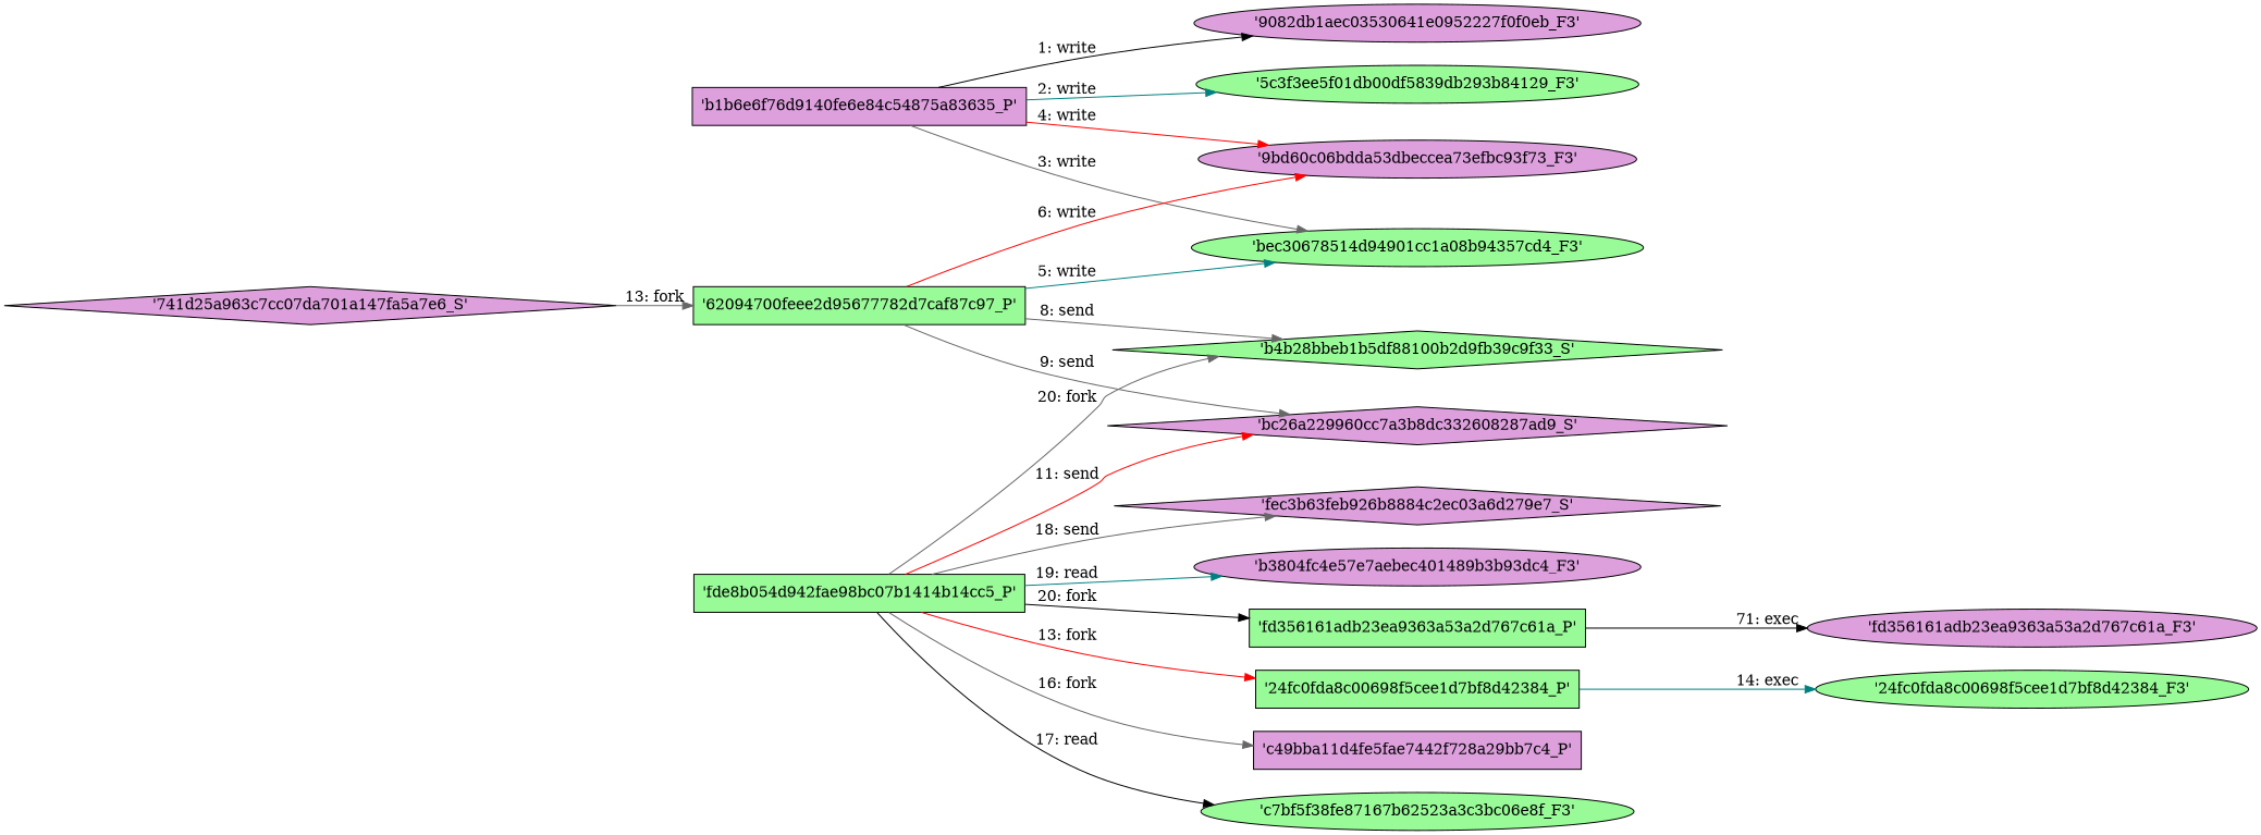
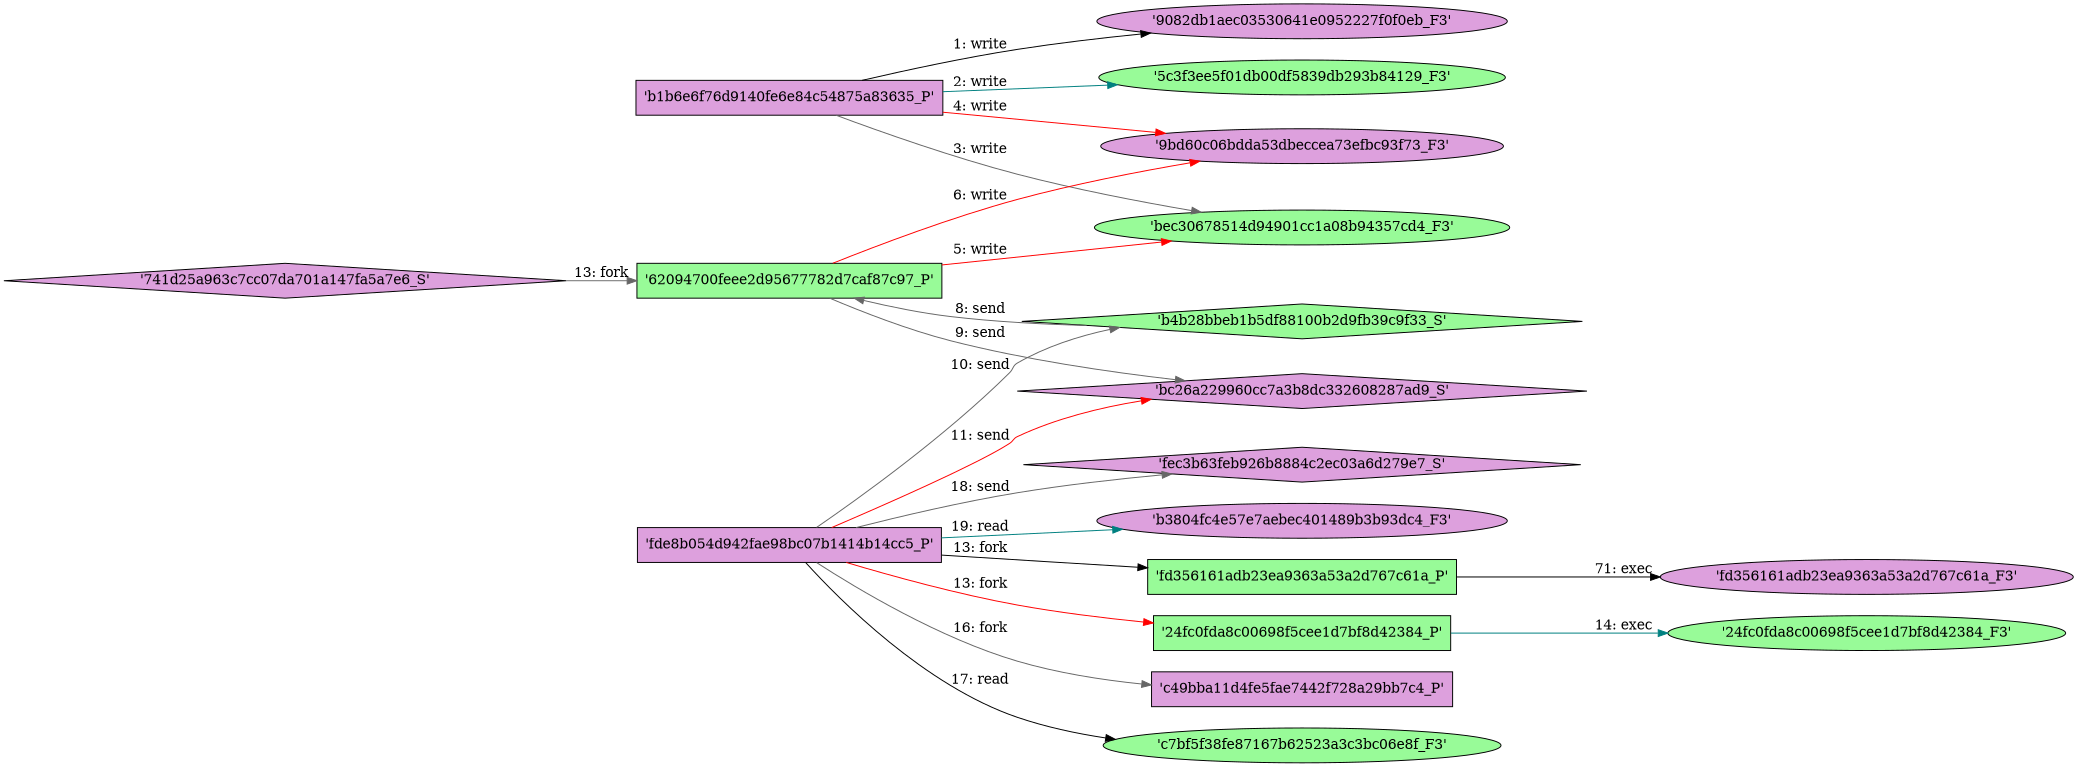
  digraph {
    engine=neato
    fixedsize=false
    fontsize=10
    nodesep=0.3
    rankdir=LR
    ranksep=0
    splines=true
    node [fillcolor=plum node_type=Process shape=ellipse style=filled]
    edge [color=gray40]
    "'b1b6e6f76d9140fe6e84c54875a83635_P'" [shape=box]
    "'9082db1aec03530641e0952227f0f0eb_F3'" [node_type=file]
    "'5c3f3ee5f01db00df5839db293b84129_F3'" [fillcolor=palegreen node_type=file]
    n4 [fillcolor=palegreen label="'bec30678514d94901cc1a08b94357cd4_F3'" node_type=file]
    "'9bd60c06bdda53dbeccea73efbc93f73_F3'" [node_type=file]
    "'62094700feee2d95677782d7caf87c97_P'" [fillcolor=palegreen shape=box]
    "'b4b28bbeb1b5df88100b2d9fb39c9f33_S'" [fillcolor=palegreen node_type=Socket shape=diamond]
    "'bc26a229960cc7a3b8dc332608287ad9_S'" [node_type=Socket shape=diamond]
    "'741d25a963c7cc07da701a147fa5a7e6_S'" [node_type=Socket shape=diamond]
-   "'fde8b054d942fae98bc07b1414b14cc5_P'" [fillcolor=palegreen shape=box]
+   "'fde8b054d942fae98bc07b1414b14cc5_P'" [shape=box]
    "'24fc0fda8c00698f5cee1d7bf8d42384_P'" [fillcolor=palegreen shape=box]
    "'c49bba11d4fe5fae7442f728a29bb7c4_P'" [shape=box]
    "'c7bf5f38fe87167b62523a3c3bc06e8f_F3'" [fillcolor=palegreen node_type=file]
    "'fec3b63feb926b8884c2ec03a6d279e7_S'" [node_type=Socket shape=diamond]
    "'b3804fc4e57e7aebec401489b3b93dc4_F3'" [node_type=file]
    "'fd356161adb23ea9363a53a2d767c61a_P'" [fillcolor=palegreen shape=box]
    "'24fc0fda8c00698f5cee1d7bf8d42384_F3'" [fillcolor=palegreen node_type=File]
    "'fd356161adb23ea9363a53a2d767c61a_F3'" [node_type=File]
    "'b1b6e6f76d9140fe6e84c54875a83635_P'" -> "'9082db1aec03530641e0952227f0f0eb_F3'" [color=black label="1: write"]
    "'b1b6e6f76d9140fe6e84c54875a83635_P'" -> "'5c3f3ee5f01db00df5839db293b84129_F3'" [color=teal label="2: write"]
    "'b1b6e6f76d9140fe6e84c54875a83635_P'" -> n4 [label="3: write"]
    "'b1b6e6f76d9140fe6e84c54875a83635_P'" -> "'9bd60c06bdda53dbeccea73efbc93f73_F3'" [color=red label="4: write"]
-   "'62094700feee2d95677782d7caf87c97_P'" -> n4 [color=teal label="5: write"]
+   "'62094700feee2d95677782d7caf87c97_P'" -> n4 [color=red label="5: write"]
    "'62094700feee2d95677782d7caf87c97_P'" -> "'9bd60c06bdda53dbeccea73efbc93f73_F3'" [color=red label="6: write"]
-   "'62094700feee2d95677782d7caf87c97_P'" -> "'b4b28bbeb1b5df88100b2d9fb39c9f33_S'" [label="8: send"]
+   "'b4b28bbeb1b5df88100b2d9fb39c9f33_S'" -> "'62094700feee2d95677782d7caf87c97_P'" [label="8: send"]
    "'62094700feee2d95677782d7caf87c97_P'" -> "'bc26a229960cc7a3b8dc332608287ad9_S'" [label="9: send"]
    "'741d25a963c7cc07da701a147fa5a7e6_S'" -> "'62094700feee2d95677782d7caf87c97_P'" [label="13: fork"]
-   "'fde8b054d942fae98bc07b1414b14cc5_P'" -> "'b4b28bbeb1b5df88100b2d9fb39c9f33_S'" [label="20: fork"]
+   "'fde8b054d942fae98bc07b1414b14cc5_P'" -> "'b4b28bbeb1b5df88100b2d9fb39c9f33_S'" [label="10: send"]
    "'fde8b054d942fae98bc07b1414b14cc5_P'" -> "'bc26a229960cc7a3b8dc332608287ad9_S'" [color=red label="11: send"]
    "'fde8b054d942fae98bc07b1414b14cc5_P'" -> "'24fc0fda8c00698f5cee1d7bf8d42384_P'" [color=red label="13: fork"]
    "'fde8b054d942fae98bc07b1414b14cc5_P'" -> "'c49bba11d4fe5fae7442f728a29bb7c4_P'" [label="16: fork"]
    "'fde8b054d942fae98bc07b1414b14cc5_P'" -> "'c7bf5f38fe87167b62523a3c3bc06e8f_F3'" [color=black label="17: read"]
    "'fde8b054d942fae98bc07b1414b14cc5_P'" -> "'fec3b63feb926b8884c2ec03a6d279e7_S'" [label="18: send"]
    "'fde8b054d942fae98bc07b1414b14cc5_P'" -> "'b3804fc4e57e7aebec401489b3b93dc4_F3'" [color=teal label="19: read"]
-   "'fde8b054d942fae98bc07b1414b14cc5_P'" -> "'fd356161adb23ea9363a53a2d767c61a_P'" [color=black label="20: fork"]
+   "'fde8b054d942fae98bc07b1414b14cc5_P'" -> "'fd356161adb23ea9363a53a2d767c61a_P'" [color=black label="13: fork"]
    "'24fc0fda8c00698f5cee1d7bf8d42384_P'" -> "'24fc0fda8c00698f5cee1d7bf8d42384_F3'" [color=teal label="14: exec"]
    "'fd356161adb23ea9363a53a2d767c61a_P'" -> "'fd356161adb23ea9363a53a2d767c61a_F3'" [color=black label="71: exec"]
  }
